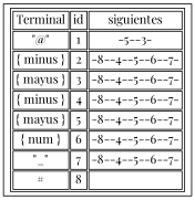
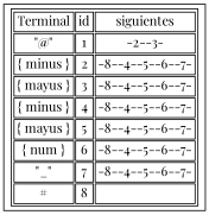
  digraph {
    rankdir=LR
    fontname="Playfair Display"
-   n1 [label=< <table> <tr><td>Terminal</td><td>id</td><td>siguientes</td></tr> <tr> <td>"@"</td><td>1</td><td>-5--3-</td> </tr> <tr> <td>\{ minus \}</td><td>2</td><td>-8--4--5--6--7-</td> </tr> <tr> <td>\{ mayus \}</td><td>3</td><td>-8--4--5--6--7-</td> </tr> <tr> <td>\{ minus \}</td><td>4</td><td>-8--4--5--6--7-</td> </tr> <tr> <td>\{ mayus \}</td><td>5</td><td>-8--4--5--6--7-</td> </tr> <tr> <td>\{ num \}</td><td>6</td><td>-8--4--5--6--7-</td> </tr> <tr> <td>"_"</td><td>7</td><td>-8--4--5--6--7-</td> </tr> <tr> <td>#</td><td>8</td><td></td> </tr> </table>> shape=record fontname="Playfair Display"]
+   n1 [label=< <table> <tr><td>Terminal</td><td>id</td><td>siguientes</td></tr> <tr> <td>"@"</td><td>1</td><td>-2--3-</td> </tr> <tr> <td>\{ minus \}</td><td>2</td><td>-8--4--5--6--7-</td> </tr> <tr> <td>\{ mayus \}</td><td>3</td><td>-8--4--5--6--7-</td> </tr> <tr> <td>\{ minus \}</td><td>4</td><td>-8--4--5--6--7-</td> </tr> <tr> <td>\{ mayus \}</td><td>5</td><td>-8--4--5--6--7-</td> </tr> <tr> <td>\{ num \}</td><td>6</td><td>-8--4--5--6--7-</td> </tr> <tr> <td>"_"</td><td>7</td><td>-8--4--5--6--7-</td> </tr> <tr> <td>#</td><td>8</td><td></td> </tr> </table>> shape=record fontname="Playfair Display"]
  }
